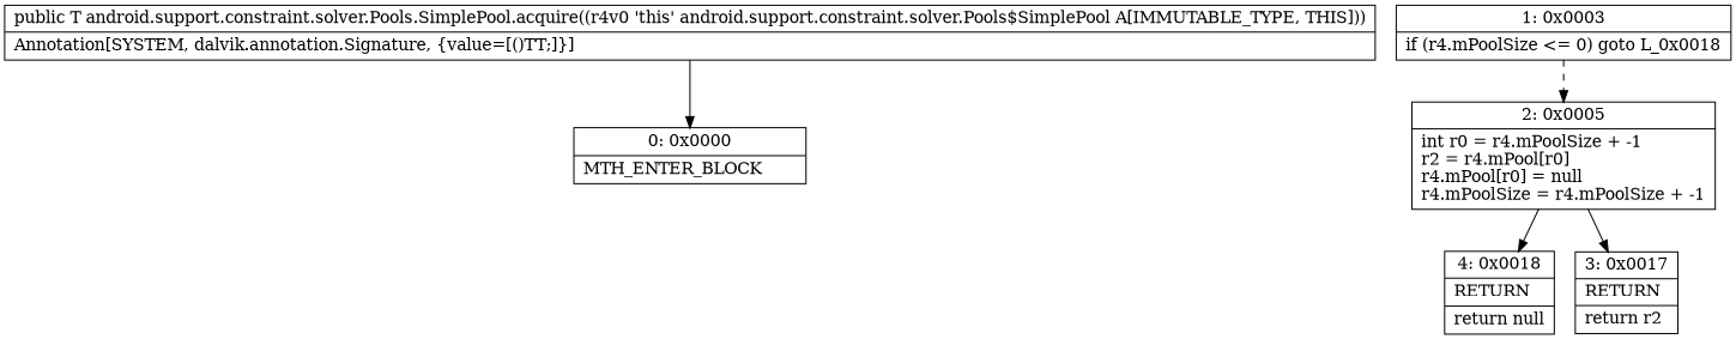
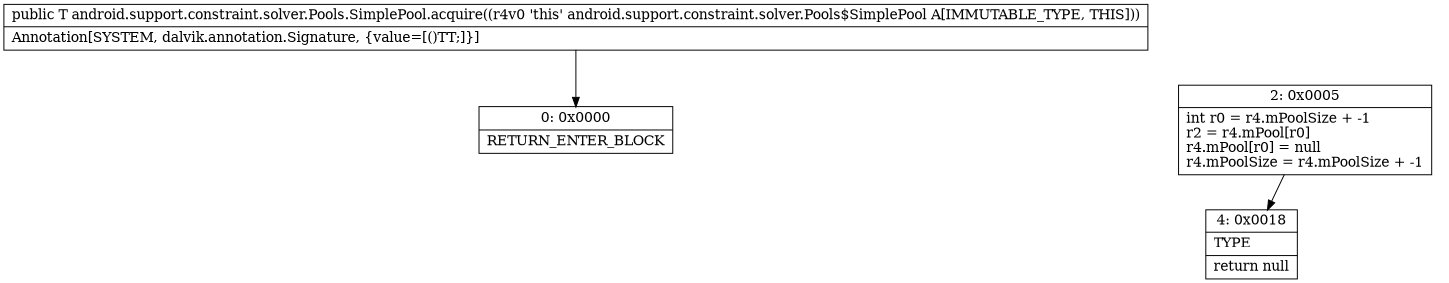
  digraph {
    fontname="DejaVu Serif"
    node [fontname="DejaVu Serif" shape=record]
    edge [fontname="DejaVu Serif"]
-   n1 [label="{0\:\ 0x0000|MTH_ENTER_BLOCK\l}"]
-   n2 [label="{1\:\ 0x0003|if (r4.mPoolSize \<= 0) goto L_0x0018\l}"]
+   n1 [label="{0\:\ 0x0000|RETURN_ENTER_BLOCK\l}"]
    n3 [label="{2\:\ 0x0005|int r0 = r4.mPoolSize + \-1\lr2 = r4.mPool[r0]\lr4.mPool[r0] = null\lr4.mPoolSize = r4.mPoolSize + \-1\l}"]
-   n4 [label="{4\:\ 0x0018|RETURN\l|return null\l}"]
-   n5 [label="{3\:\ 0x0017|RETURN\l|return r2\l}"]
+   n4 [label="{4\:\ 0x0018|TYPE\l|return null\l}"]
    n6 [label="{public T android.support.constraint.solver.Pools.SimplePool.acquire((r4v0 'this' android.support.constraint.solver.Pools$SimplePool A[IMMUTABLE_TYPE, THIS]))  | Annotation[SYSTEM, dalvik.annotation.Signature, \{value=[()TT;]\}]\l}"]
-   n2 -> n3 [style=dashed]
    n3 -> n4
-   n3 -> n5
    n6 -> n1
  }
